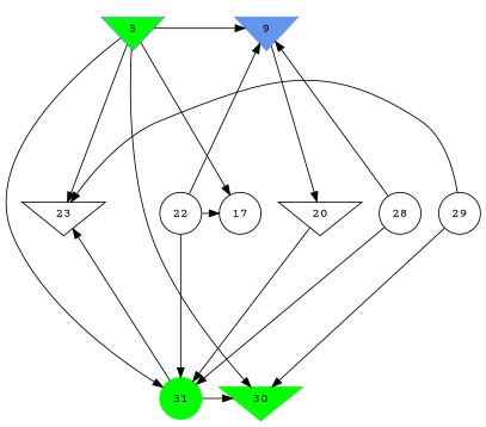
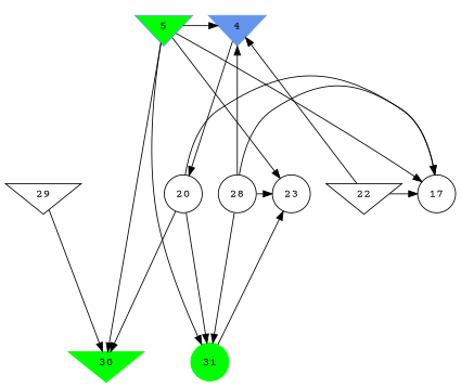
  digraph {
    fontname="Courier Prime"
    ranksep=2.0
    node [color=black fontname="Courier Prime" shape=circle]
    edge [fontname="Courier Prime"]
    5 [color=cornflowerblue fillcolor=green shape=invtriangle style=filled]
-   9 [color=cornflowerblue shape=invtriangle style=filled]
+   9 [color=cornflowerblue shape=invtriangle style=filled label=4]
    n3 [label=17]
-   20 [shape=invtriangle]
-   22
-   23 [shape=invtriangle]
+   20
+   22 [shape=invtriangle]
+   23
    28
-   29
+   29 [shape=invtriangle]
    30 [color=green shape=invtriangle style=filled]
    31 [color=green style=filled]
    subgraph sub_1 {
      rank=same
      5
      9
    }
    subgraph sub_2 {
      rank=same
      n3
      20
      22
      23
      28
      29
    }
    subgraph sub_3 {
      rank=same
      30
      31
    }
    5 -> 9
    5 -> n3
    5 -> 23
    5 -> 30
    5 -> 31
    9 -> 20
+   20 -> n3
    20 -> 31
    22 -> 9
    22 -> n3
-   22 -> 31
    28 -> 9
+   28 -> n3
    28 -> 31
-   29 -> 23
+   28 -> 23
    29 -> 30
    31 -> 23
-   31 -> 30
+   20 -> 30
  }
